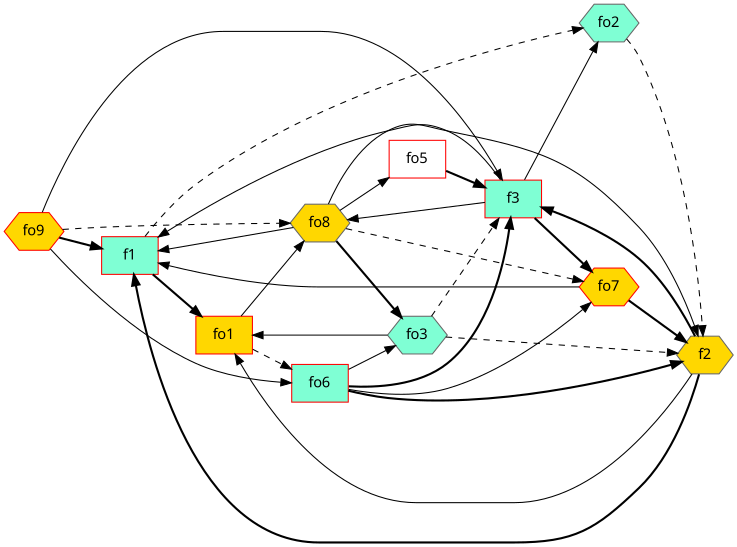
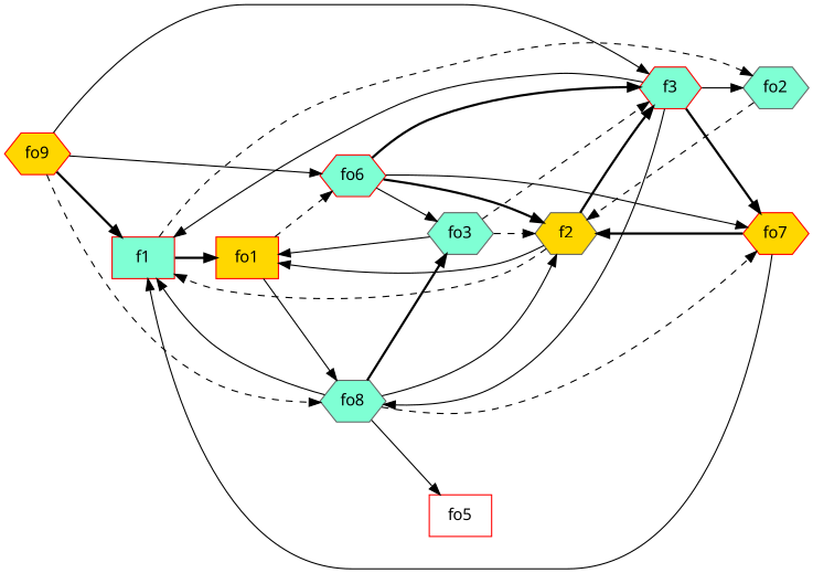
  strict digraph {
    fontname="Noto Sans"
    rankdir=LR
    node [color=red fillcolor=aquamarine fontname="Noto Sans" shape=hexagon style=filled]
    edge [fontname="Noto Sans" style=solid weight=2]
    f1 [shape=box]
    fo1 [fillcolor=gold shape=box]
    fo2 [color=gray40]
-   fo8 [color=gray40 fillcolor=gold]
-   fo6 [shape=box]
+   fo8 [color=gray40]
+   fo6
    f2 [color=gray40 fillcolor=gold]
-   f3 [shape=box]
+   f3
    fo7 [fillcolor=gold]
    fo3 [color=gray40]
    fo5 [fillcolor=white shape=box]
    n11 [fillcolor=gold label=fo9]
    f1 -> fo1 [style=bold]
    f1 -> fo2 [style=dashed]
    fo1 -> fo8
    fo1 -> fo6 [style=dashed]
    fo2 -> f2 [style=dashed]
    fo8 -> f1
    fo8 -> f2
    fo8 -> fo7 [style=dashed]
    fo8 -> fo3 [style=bold]
    fo8 -> fo5
    fo6 -> f2 [style=bold]
    fo6 -> f3 [style=bold]
    fo6 -> fo7
    fo6 -> fo3
-   f2 -> f1 [style=bold]
+   f2 -> f1 [style=dashed]
    f2 -> fo1
    f2 -> f3 [style=bold]
    f3 -> f1
    f3 -> fo2
    f3 -> fo8
    f3 -> fo7 [style=bold]
    fo7 -> f1
    fo7 -> f2 [style=bold]
    fo3 -> fo1
    fo3 -> f2 [style=dashed]
    fo3 -> f3 [style=dashed]
-   fo5 -> f3 [style=bold]
    n11 -> f1 [style=bold]
    n11 -> fo8 [style=dashed]
    n11 -> fo6
    n11 -> f3
  }
